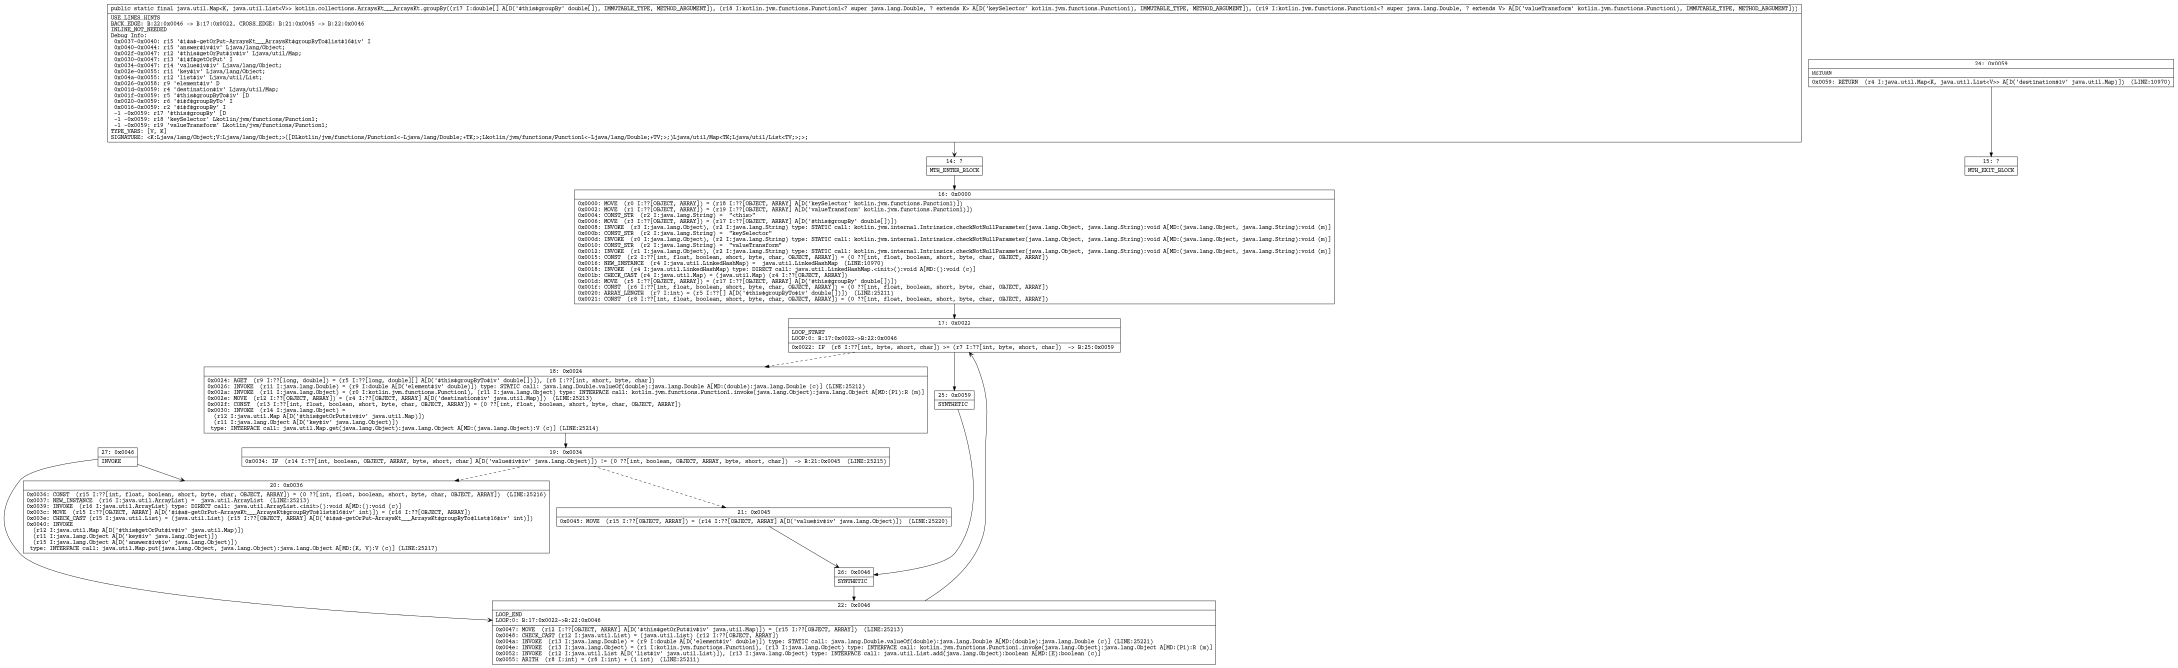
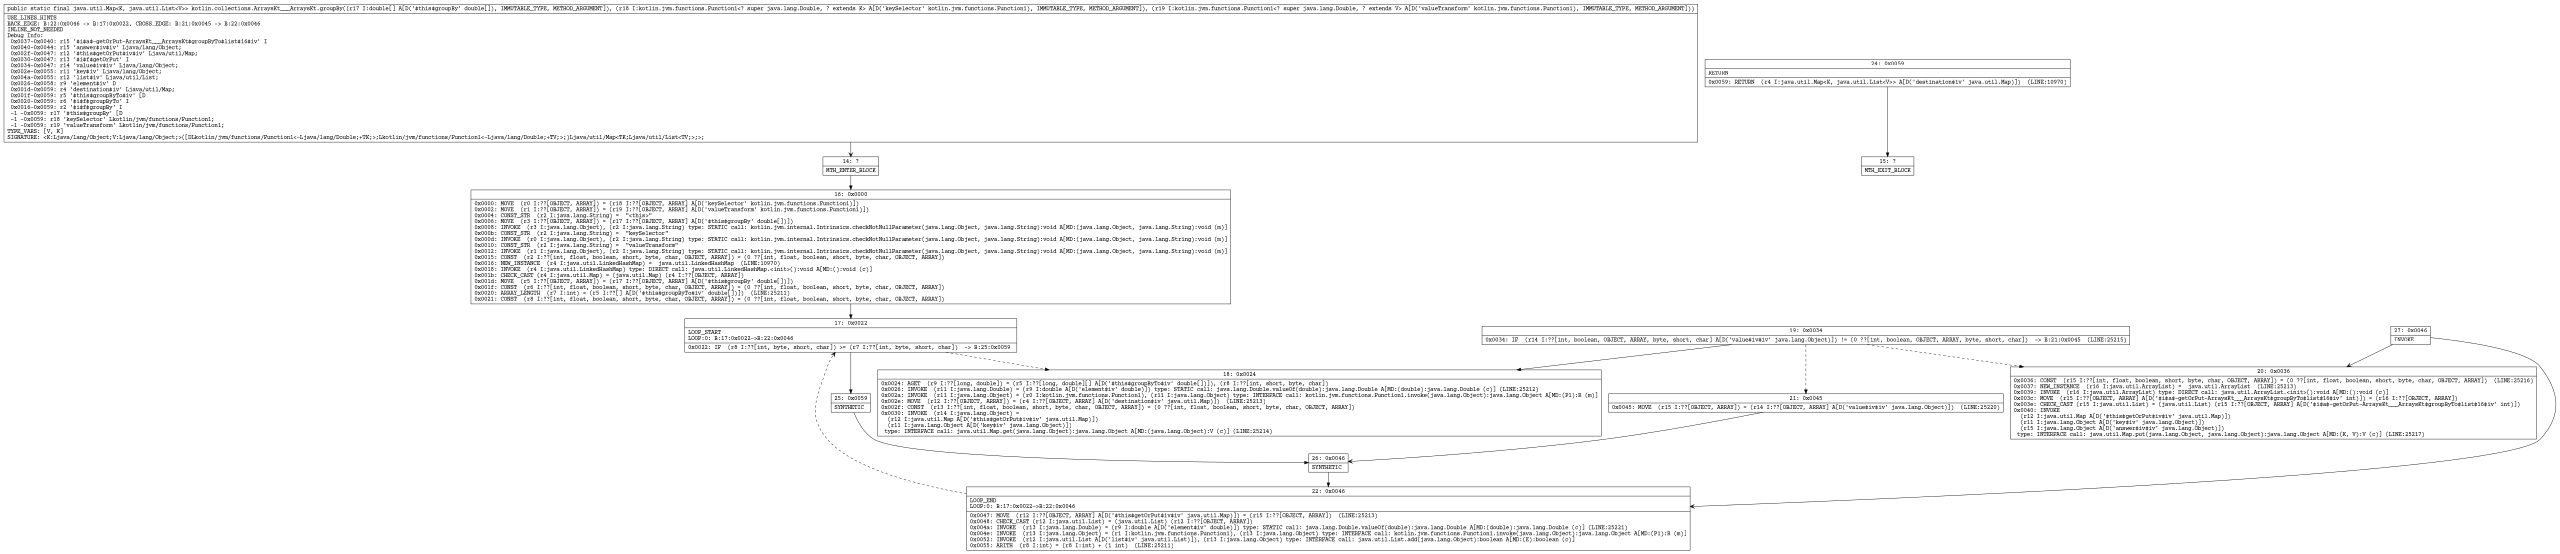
  digraph {
    fontname="Courier Prime"
    node [fontname="Courier Prime" shape=record]
    edge [arrowhead=normal fontname="Courier Prime"]
    n1 [label="{14\:\ ?|MTH_ENTER_BLOCK\l}"]
    n2 [label="{16\:\ 0x0000|0x0000: MOVE  (r0 I:??[OBJECT, ARRAY]) = (r18 I:??[OBJECT, ARRAY] A[D('keySelector' kotlin.jvm.functions.Function1)]) \l0x0002: MOVE  (r1 I:??[OBJECT, ARRAY]) = (r19 I:??[OBJECT, ARRAY] A[D('valueTransform' kotlin.jvm.functions.Function1)]) \l0x0004: CONST_STR  (r2 I:java.lang.String) =  \"\<this\>\" \l0x0006: MOVE  (r3 I:??[OBJECT, ARRAY]) = (r17 I:??[OBJECT, ARRAY] A[D('$this$groupBy' double[])]) \l0x0008: INVOKE  (r3 I:java.lang.Object), (r2 I:java.lang.String) type: STATIC call: kotlin.jvm.internal.Intrinsics.checkNotNullParameter(java.lang.Object, java.lang.String):void A[MD:(java.lang.Object, java.lang.String):void (m)]\l0x000b: CONST_STR  (r2 I:java.lang.String) =  \"keySelector\" \l0x000d: INVOKE  (r0 I:java.lang.Object), (r2 I:java.lang.String) type: STATIC call: kotlin.jvm.internal.Intrinsics.checkNotNullParameter(java.lang.Object, java.lang.String):void A[MD:(java.lang.Object, java.lang.String):void (m)]\l0x0010: CONST_STR  (r2 I:java.lang.String) =  \"valueTransform\" \l0x0012: INVOKE  (r1 I:java.lang.Object), (r2 I:java.lang.String) type: STATIC call: kotlin.jvm.internal.Intrinsics.checkNotNullParameter(java.lang.Object, java.lang.String):void A[MD:(java.lang.Object, java.lang.String):void (m)]\l0x0015: CONST  (r2 I:??[int, float, boolean, short, byte, char, OBJECT, ARRAY]) = (0 ??[int, float, boolean, short, byte, char, OBJECT, ARRAY]) \l0x0016: NEW_INSTANCE  (r4 I:java.util.LinkedHashMap) =  java.util.LinkedHashMap  (LINE:10970)\l0x0018: INVOKE  (r4 I:java.util.LinkedHashMap) type: DIRECT call: java.util.LinkedHashMap.\<init\>():void A[MD:():void (c)]\l0x001b: CHECK_CAST (r4 I:java.util.Map) = (java.util.Map) (r4 I:??[OBJECT, ARRAY]) \l0x001d: MOVE  (r5 I:??[OBJECT, ARRAY]) = (r17 I:??[OBJECT, ARRAY] A[D('$this$groupBy' double[])]) \l0x001f: CONST  (r6 I:??[int, float, boolean, short, byte, char, OBJECT, ARRAY]) = (0 ??[int, float, boolean, short, byte, char, OBJECT, ARRAY]) \l0x0020: ARRAY_LENGTH  (r7 I:int) = (r5 I:??[] A[D('$this$groupByTo$iv' double[])])  (LINE:25211)\l0x0021: CONST  (r8 I:??[int, float, boolean, short, byte, char, OBJECT, ARRAY]) = (0 ??[int, float, boolean, short, byte, char, OBJECT, ARRAY]) \l}"]
    n3 [label="{17\:\ 0x0022|LOOP_START\lLOOP:0: B:17:0x0022\-\>B:22:0x0046\l|0x0022: IF  (r8 I:??[int, byte, short, char]) \>= (r7 I:??[int, byte, short, char])  \-\> B:25:0x0059 \l}"]
    n4 [label="{18\:\ 0x0024|0x0024: AGET  (r9 I:??[long, double]) = (r5 I:??[long, double][] A[D('$this$groupByTo$iv' double[])]), (r8 I:??[int, short, byte, char]) \l0x0026: INVOKE  (r11 I:java.lang.Double) = (r9 I:double A[D('element$iv' double)]) type: STATIC call: java.lang.Double.valueOf(double):java.lang.Double A[MD:(double):java.lang.Double (c)] (LINE:25212)\l0x002a: INVOKE  (r11 I:java.lang.Object) = (r0 I:kotlin.jvm.functions.Function1), (r11 I:java.lang.Object) type: INTERFACE call: kotlin.jvm.functions.Function1.invoke(java.lang.Object):java.lang.Object A[MD:(P1):R (m)]\l0x002e: MOVE  (r12 I:??[OBJECT, ARRAY]) = (r4 I:??[OBJECT, ARRAY] A[D('destination$iv' java.util.Map)])  (LINE:25213)\l0x002f: CONST  (r13 I:??[int, float, boolean, short, byte, char, OBJECT, ARRAY]) = (0 ??[int, float, boolean, short, byte, char, OBJECT, ARRAY]) \l0x0030: INVOKE  (r14 I:java.lang.Object) = \l  (r12 I:java.util.Map A[D('$this$getOrPut$iv$iv' java.util.Map)])\l  (r11 I:java.lang.Object A[D('key$iv' java.lang.Object)])\l type: INTERFACE call: java.util.Map.get(java.lang.Object):java.lang.Object A[MD:(java.lang.Object):V (c)] (LINE:25214)\l}"]
    n5 [label="{25\:\ 0x0059|SYNTHETIC\l}"]
    n6 [label="{19\:\ 0x0034|0x0034: IF  (r14 I:??[int, boolean, OBJECT, ARRAY, byte, short, char] A[D('value$iv$iv' java.lang.Object)]) != (0 ??[int, boolean, OBJECT, ARRAY, byte, short, char])  \-\> B:21:0x0045  (LINE:25215)\l}"]
    n7 [label="{26\:\ 0x0046|SYNTHETIC\l}"]
    n8 [label="{20\:\ 0x0036|0x0036: CONST  (r15 I:??[int, float, boolean, short, byte, char, OBJECT, ARRAY]) = (0 ??[int, float, boolean, short, byte, char, OBJECT, ARRAY])  (LINE:25216)\l0x0037: NEW_INSTANCE  (r16 I:java.util.ArrayList) =  java.util.ArrayList  (LINE:25213)\l0x0039: INVOKE  (r16 I:java.util.ArrayList) type: DIRECT call: java.util.ArrayList.\<init\>():void A[MD:():void (c)]\l0x003c: MOVE  (r15 I:??[OBJECT, ARRAY] A[D('$i$a$\-getOrPut\-ArraysKt___ArraysKt$groupByTo$list$16$iv' int)]) = (r16 I:??[OBJECT, ARRAY]) \l0x003e: CHECK_CAST (r15 I:java.util.List) = (java.util.List) (r15 I:??[OBJECT, ARRAY] A[D('$i$a$\-getOrPut\-ArraysKt___ArraysKt$groupByTo$list$16$iv' int)]) \l0x0040: INVOKE  \l  (r12 I:java.util.Map A[D('$this$getOrPut$iv$iv' java.util.Map)])\l  (r11 I:java.lang.Object A[D('key$iv' java.lang.Object)])\l  (r15 I:java.lang.Object A[D('answer$iv$iv' java.lang.Object)])\l type: INTERFACE call: java.util.Map.put(java.lang.Object, java.lang.Object):java.lang.Object A[MD:(K, V):V (c)] (LINE:25217)\l}"]
    n9 [label="{21\:\ 0x0045|0x0045: MOVE  (r15 I:??[OBJECT, ARRAY]) = (r14 I:??[OBJECT, ARRAY] A[D('value$iv$iv' java.lang.Object)])  (LINE:25220)\l}"]
    n10 [label="{27\:\ 0x0046|INVOKE\l}"]
    n11 [label="{22\:\ 0x0046|LOOP_END\lLOOP:0: B:17:0x0022\-\>B:22:0x0046\l|0x0047: MOVE  (r12 I:??[OBJECT, ARRAY] A[D('$this$getOrPut$iv$iv' java.util.Map)]) = (r15 I:??[OBJECT, ARRAY])  (LINE:25213)\l0x0048: CHECK_CAST (r12 I:java.util.List) = (java.util.List) (r12 I:??[OBJECT, ARRAY]) \l0x004a: INVOKE  (r13 I:java.lang.Double) = (r9 I:double A[D('element$iv' double)]) type: STATIC call: java.lang.Double.valueOf(double):java.lang.Double A[MD:(double):java.lang.Double (c)] (LINE:25221)\l0x004e: INVOKE  (r13 I:java.lang.Object) = (r1 I:kotlin.jvm.functions.Function1), (r13 I:java.lang.Object) type: INTERFACE call: kotlin.jvm.functions.Function1.invoke(java.lang.Object):java.lang.Object A[MD:(P1):R (m)]\l0x0052: INVOKE  (r12 I:java.util.List A[D('list$iv' java.util.List)]), (r13 I:java.lang.Object) type: INTERFACE call: java.util.List.add(java.lang.Object):boolean A[MD:(E):boolean (c)]\l0x0055: ARITH  (r8 I:int) = (r8 I:int) + (1 int)  (LINE:25211)\l}"]
    n12 [label="{24\:\ 0x0059|RETURN\l|0x0059: RETURN  (r4 I:java.util.Map\<K, java.util.List\<V\>\> A[D('destination$iv' java.util.Map)])  (LINE:10970)\l}"]
    n13 [label="{15\:\ ?|MTH_EXIT_BLOCK\l}"]
    n14 [label="{public static final java.util.Map\<K, java.util.List\<V\>\> kotlin.collections.ArraysKt___ArraysKt.groupBy((r17 I:double[] A[D('$this$groupBy' double[]), IMMUTABLE_TYPE, METHOD_ARGUMENT]), (r18 I:kotlin.jvm.functions.Function1\<? super java.lang.Double, ? extends K\> A[D('keySelector' kotlin.jvm.functions.Function1), IMMUTABLE_TYPE, METHOD_ARGUMENT]), (r19 I:kotlin.jvm.functions.Function1\<? super java.lang.Double, ? extends V\> A[D('valueTransform' kotlin.jvm.functions.Function1), IMMUTABLE_TYPE, METHOD_ARGUMENT]))  | USE_LINES_HINTS\lBACK_EDGE: B:22:0x0046 \-\> B:17:0x0022, CROSS_EDGE: B:21:0x0045 \-\> B:22:0x0046\lINLINE_NOT_NEEDED\lDebug Info:\l  0x0037\-0x0040: r15 '$i$a$\-getOrPut\-ArraysKt___ArraysKt$groupByTo$list$16$iv' I\l  0x0040\-0x0044: r15 'answer$iv$iv' Ljava\/lang\/Object;\l  0x002f\-0x0047: r12 '$this$getOrPut$iv$iv' Ljava\/util\/Map;\l  0x0030\-0x0047: r13 '$i$f$getOrPut' I\l  0x0034\-0x0047: r14 'value$iv$iv' Ljava\/lang\/Object;\l  0x002e\-0x0055: r11 'key$iv' Ljava\/lang\/Object;\l  0x004a\-0x0055: r12 'list$iv' Ljava\/util\/List;\l  0x0026\-0x0058: r9 'element$iv' D\l  0x001d\-0x0059: r4 'destination$iv' Ljava\/util\/Map;\l  0x001f\-0x0059: r5 '$this$groupByTo$iv' [D\l  0x0020\-0x0059: r6 '$i$f$groupByTo' I\l  0x0016\-0x0059: r2 '$i$f$groupBy' I\l  \-1 \-0x0059: r17 '$this$groupBy' [D\l  \-1 \-0x0059: r18 'keySelector' Lkotlin\/jvm\/functions\/Function1;\l  \-1 \-0x0059: r19 'valueTransform' Lkotlin\/jvm\/functions\/Function1;\lTYPE_VARS: [V, K]\lSIGNATURE: \<K:Ljava\/lang\/Object;V:Ljava\/lang\/Object;\>([DLkotlin\/jvm\/functions\/Function1\<\-Ljava\/lang\/Double;+TK;\>;Lkotlin\/jvm\/functions\/Function1\<\-Ljava\/lang\/Double;+TV;\>;)Ljava\/util\/Map\<TK;Ljava\/util\/List\<TV;\>;\>;\l}"]
    n1 -> n2
    n2 -> n3
    n3 -> n4 [style=dashed]
    n3 -> n5
-   n4 -> n6
+   n6 -> n4
    n5 -> n7
    n6 -> n8 [style=dashed]
    n6 -> n9 [style=dashed]
    n7 -> n11
    n9 -> n7 [arrowhead=vee]
    n10 -> n8 [arrowhead=vee]
    n10 -> n11 [arrowhead=vee]
-   n11 -> n3 [arrowhead=vee]
+   n11 -> n3 [arrowhead=vee style=dashed]
    n12 -> n13
    n14 -> n1 [arrowhead=vee]
  }
